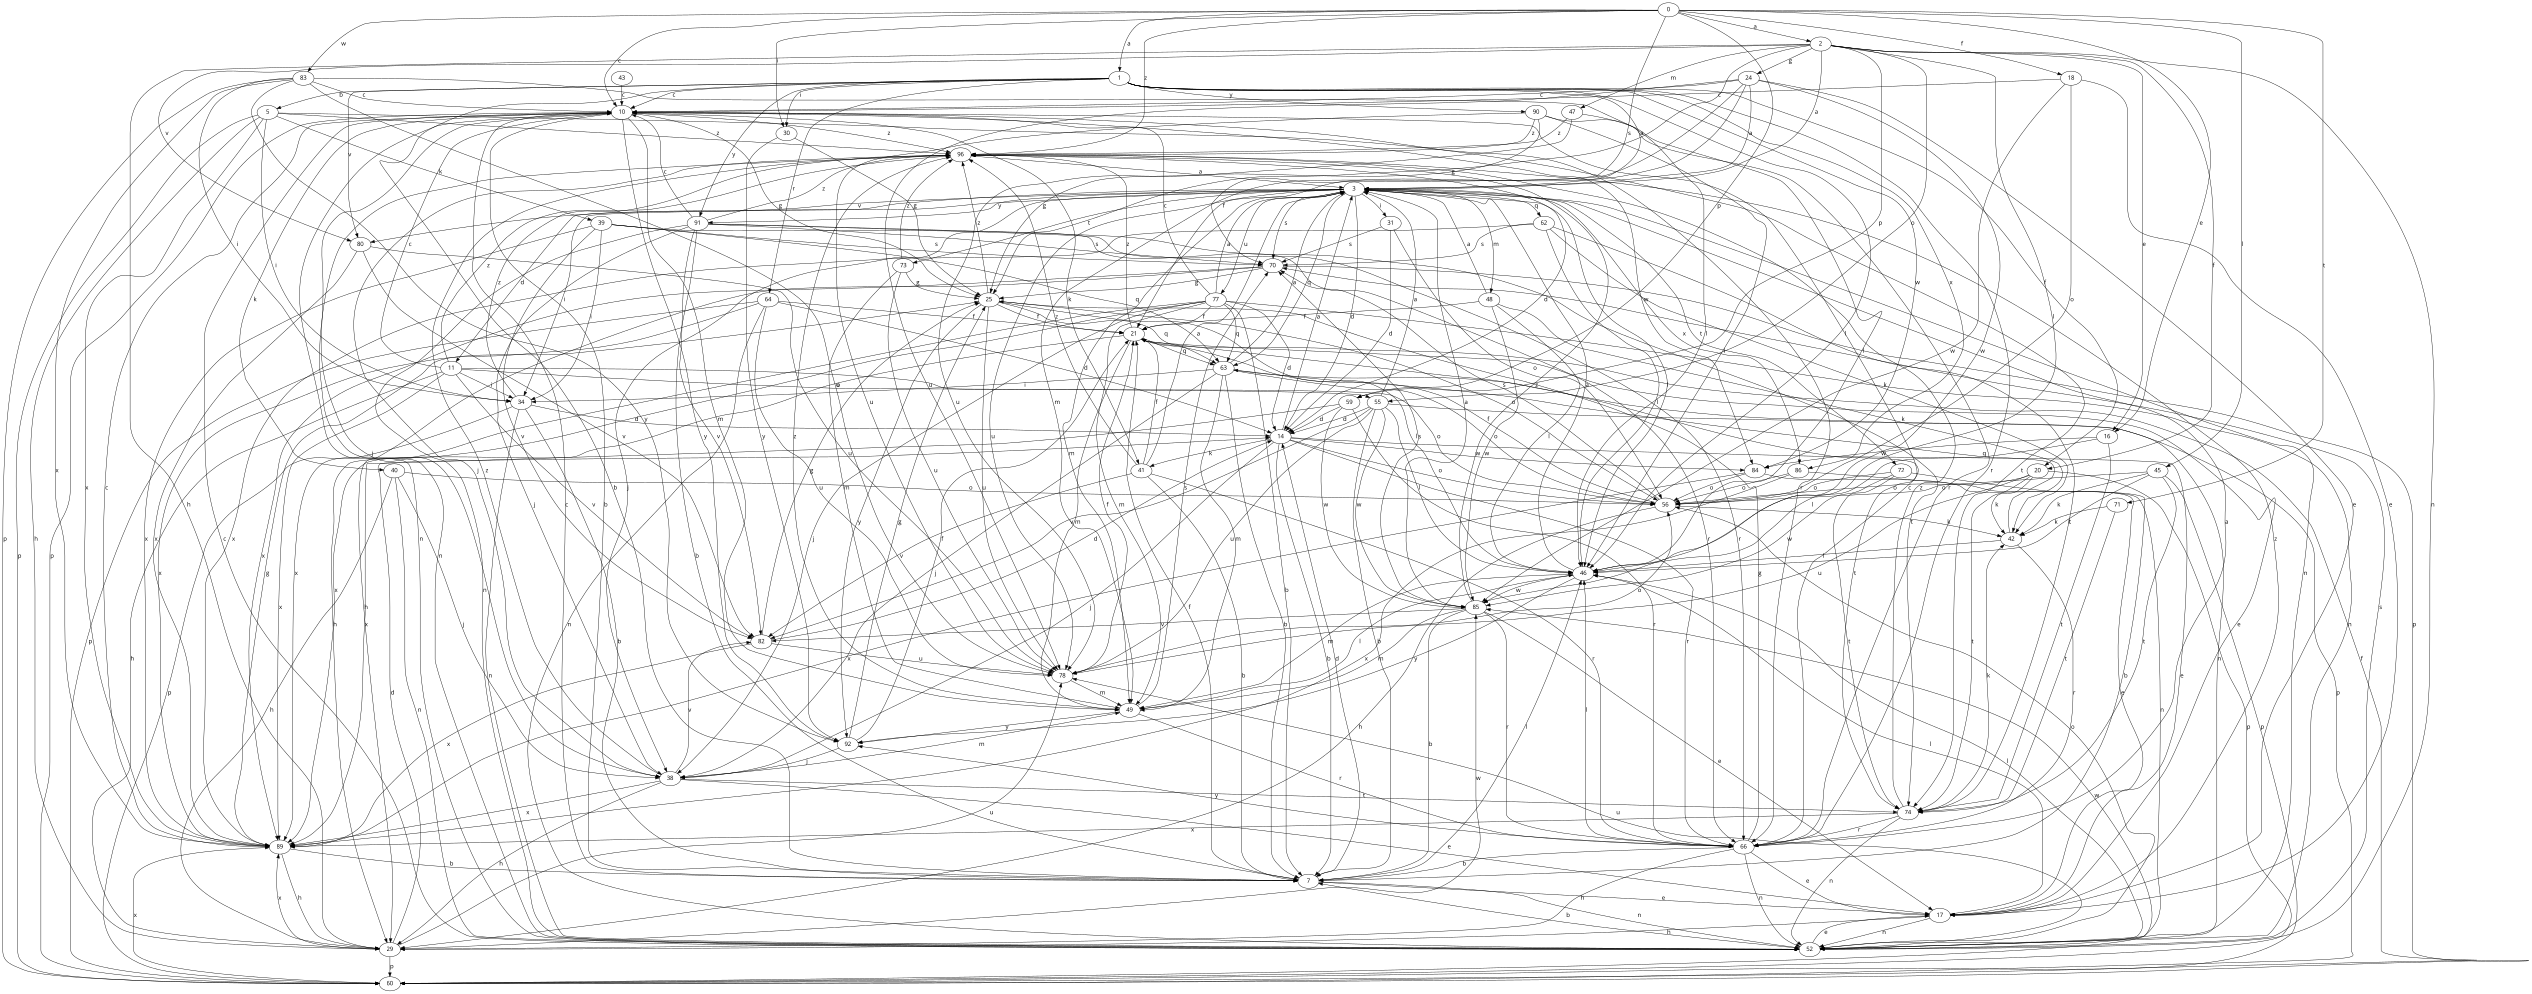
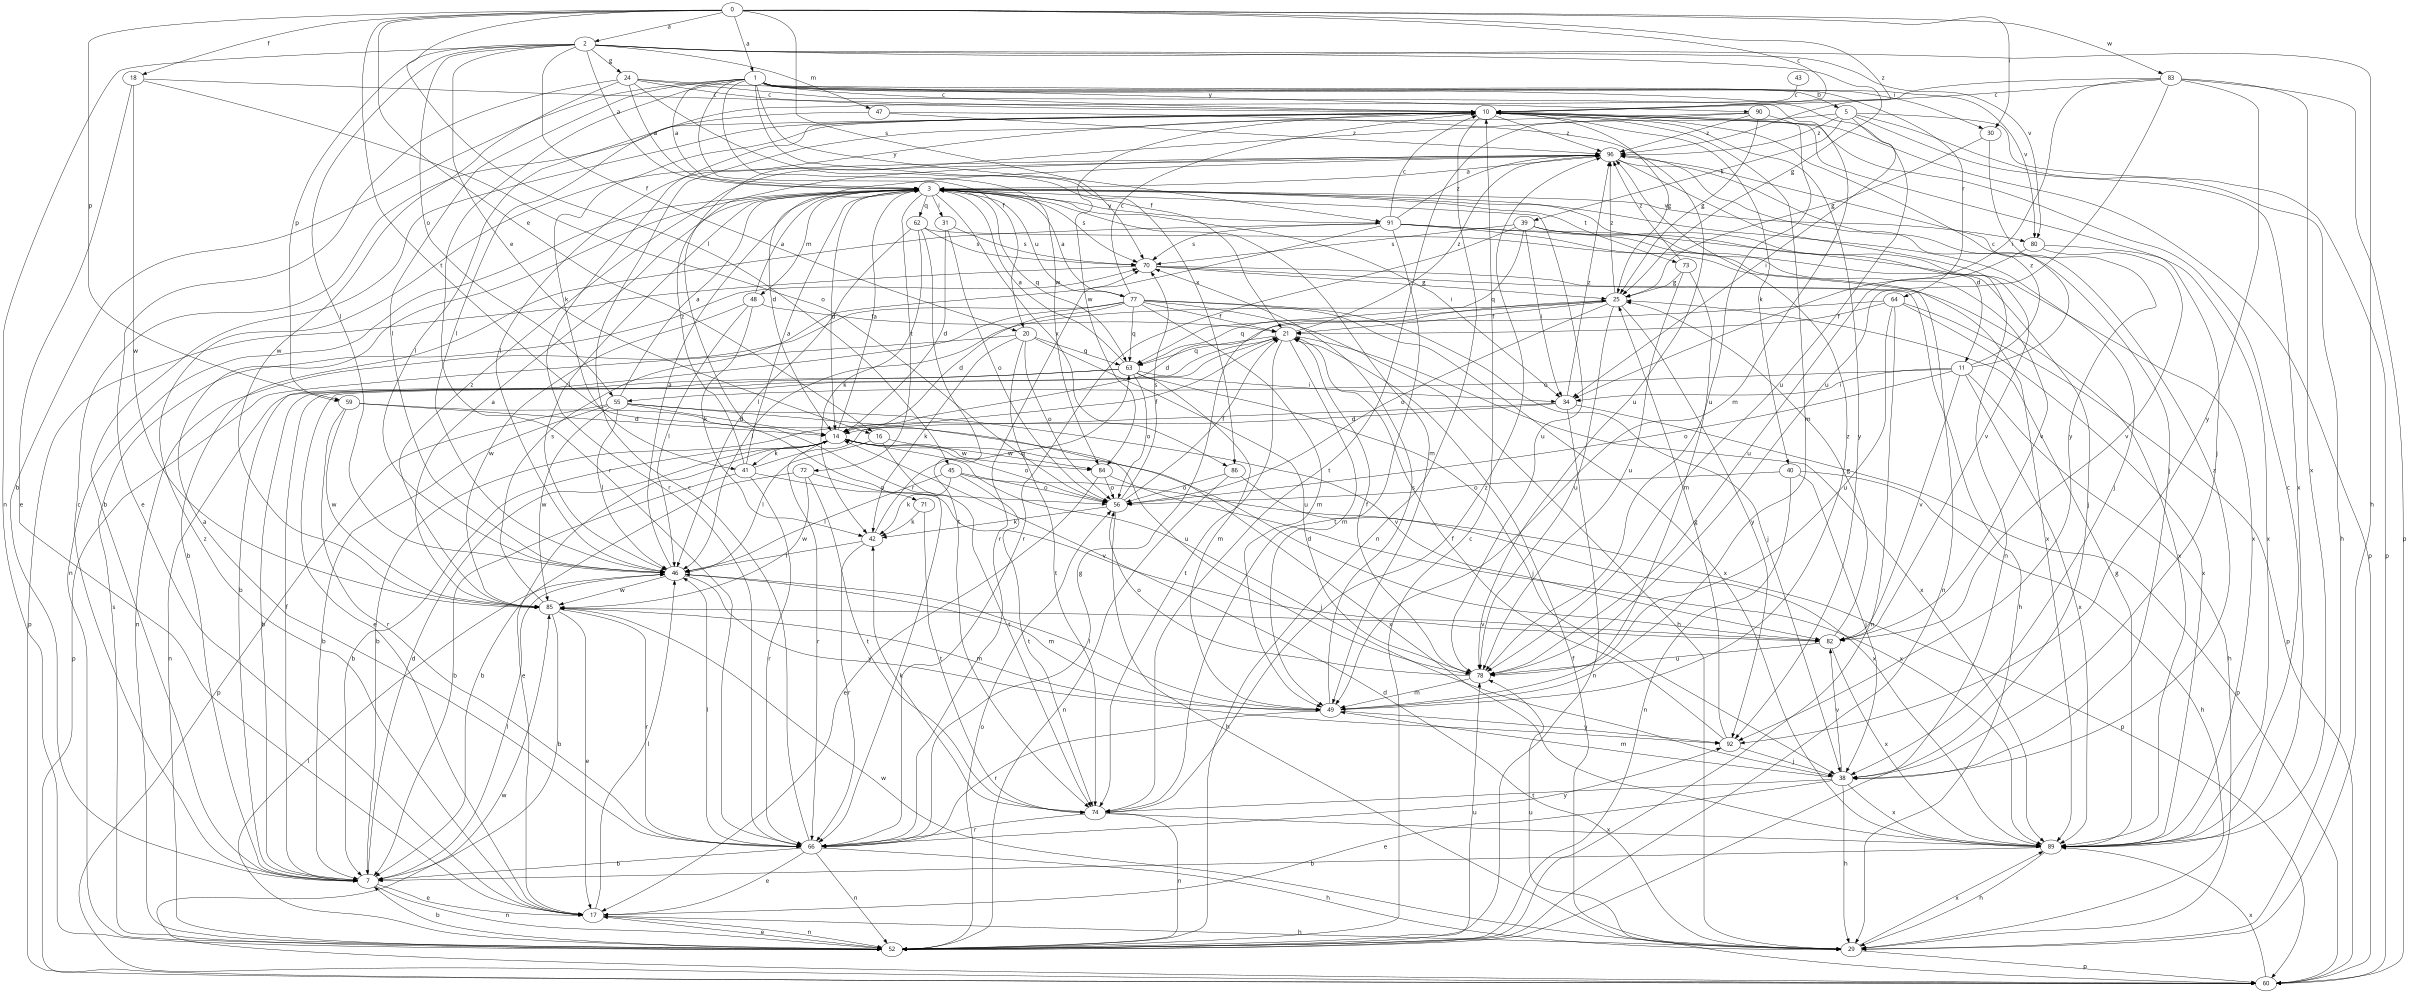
  strict digraph {
    fontname="Open Sans"
    node [fontname="Open Sans"]
    edge [fontname="Open Sans"]
    0
    1
    2
    10
    16
    18
    30
    45
    59
    70
    71
    83
    96
    3
    5
    7
    20
    46
    64
    66
    80
    84
    86
    90
    91
    24
    25
    29
    47
    52
    55
    38
    49
    60
    40
    41
    92
    74
    17
    56
    85
    43
    42
    14
    89
    34
    78
    11
    31
    48
    62
    63
    72
    73
    77
    39
    21
    82
    0 -> 1 [label=a]
    0 -> 2 [label=a]
    0 -> 10 [label=c]
    0 -> 16 [label=e]
    0 -> 18 [label=f]
    0 -> 30 [label=i]
    0 -> 45 [label=l]
    0 -> 59 [label=p]
    0 -> 70 [label=s]
    0 -> 71 [label=t]
    0 -> 83 [label=w]
    0 -> 96 [label=z]
    1 -> 10 [label=c]
    1 -> 30 [label=i]
    1 -> 3 [label=a]
    1 -> 5 [label=b]
    1 -> 7 [label=b]
    1 -> 20 [label=f]
    1 -> 46 [label=l]
    1 -> 64 [label=r]
    1 -> 66 [label=r]
    1 -> 80 [label=v]
    1 -> 84 [label=w]
    1 -> 86 [label=x]
    1 -> 90 [label=y]
    1 -> 91 [label=y]
    2 -> 16 [label=e]
    2 -> 59 [label=p]
    2 -> 3 [label=a]
    2 -> 20 [label=f]
    2 -> 46 [label=l]
    2 -> 80 [label=v]
    2 -> 24 [label=g]
    2 -> 25 [label=g]
    2 -> 29 [label=h]
    2 -> 47 [label=m]
    2 -> 52 [label=n]
    2 -> 55 [label=o]
    10 -> 96 [label=z]
    10 -> 7 [label=b]
    10 -> 66 [label=r]
    10 -> 84 [label=w]
    10 -> 25 [label=g]
    10 -> 52 [label=n]
    10 -> 38 [label=j]
    10 -> 49 [label=m]
    10 -> 60 [label=p]
    10 -> 40 [label=k]
    10 -> 41 [label=k]
    10 -> 92 [label=y]
    16 -> 46 [label=l]
    16 -> 84 [label=w]
    16 -> 74 [label=t]
    18 -> 10 [label=c]
    18 -> 17 [label=e]
    18 -> 56 [label=o]
    18 -> 85 [label=w]
    30 -> 25 [label=g]
    30 -> 92 [label=y]
    45 -> 46 [label=l]
    45 -> 60 [label=p]
    45 -> 74 [label=t]
    45 -> 56 [label=o]
    45 -> 42 [label=k]
    59 -> 66 [label=r]
    59 -> 85 [label=w]
    59 -> 14 [label=d]
    59 -> 89 [label=x]
    70 -> 25 [label=g]
    70 -> 29 [label=h]
    70 -> 60 [label=p]
    70 -> 89 [label=x]
    71 -> 74 [label=t]
    71 -> 42 [label=k]
    83 -> 10 [label=c]
    83 -> 46 [label=l]
    83 -> 60 [label=p]
    83 -> 92 [label=y]
    83 -> 89 [label=x]
    83 -> 34 [label=i]
    83 -> 78 [label=u]
    96 -> 3 [label=a]
    96 -> 52 [label=n]
    96 -> 38 [label=j]
    96 -> 14 [label=d]
    3 -> 70 [label=s]
    3 -> 46 [label=l]
    3 -> 80 [label=v]
    3 -> 86 [label=x]
    3 -> 91 [label=y]
    3 -> 52 [label=n]
    3 -> 38 [label=j]
    3 -> 49 [label=m]
    3 -> 14 [label=d]
    3 -> 34 [label=i]
    3 -> 78 [label=u]
    3 -> 11 [label=d]
    3 -> 31 [label=i]
    3 -> 48 [label=m]
    3 -> 62 [label=q]
    3 -> 63 [label=q]
    3 -> 72 [label=t]
    3 -> 73 [label=t]
    3 -> 77 [label=u]
    5 -> 96 [label=z]
    5 -> 29 [label=h]
    5 -> 60 [label=p]
    5 -> 74 [label=t]
    5 -> 89 [label=x]
    5 -> 34 [label=i]
    5 -> 39 [label=k]
    7 -> 10 [label=c]
    7 -> 46 [label=l]
    7 -> 52 [label=n]
    7 -> 17 [label=e]
    7 -> 14 [label=d]
    7 -> 21 [label=f]
    20 -> 60 [label=p]
    20 -> 74 [label=t]
    20 -> 56 [label=o]
    20 -> 42 [label=k]
    20 -> 78 [label=u]
+   20 -> 63 [label=q]
    46 -> 3 [label=a]
    46 -> 49 [label=m]
    46 -> 92 [label=y]
    46 -> 85 [label=w]
    64 -> 52 [label=n]
    64 -> 60 [label=p]
    64 -> 14 [label=d]
    64 -> 89 [label=x]
    64 -> 78 [label=u]
    64 -> 21 [label=f]
    66 -> 10 [label=c]
    66 -> 3 [label=a]
    66 -> 7 [label=b]
    66 -> 46 [label=l]
    66 -> 25 [label=g]
    66 -> 29 [label=h]
    66 -> 52 [label=n]
    66 -> 92 [label=y]
    66 -> 17 [label=e]
    80 -> 89 [label=x]
    80 -> 78 [label=u]
    80 -> 82 [label=v]
    84 -> 17 [label=e]
    84 -> 56 [label=o]
    84 -> 89 [label=x]
    86 -> 52 [label=n]
    86 -> 56 [label=o]
    86 -> 89 [label=x]
    90 -> 96 [label=z]
    90 -> 46 [label=l]
    90 -> 66 [label=r]
    90 -> 25 [label=g]
    90 -> 78 [label=u]
    91 -> 10 [label=c]
    91 -> 70 [label=s]
    91 -> 96 [label=z]
    91 -> 7 [label=b]
    91 -> 66 [label=r]
    91 -> 52 [label=n]
    91 -> 38 [label=j]
    91 -> 74 [label=t]
    91 -> 82 [label=v]
    24 -> 10 [label=c]
    24 -> 3 [label=a]
    24 -> 49 [label=m]
    24 -> 17 [label=e]
    24 -> 85 [label=w]
    24 -> 78 [label=u]
    24 -> 21 [label=f]
    25 -> 96 [label=z]
    25 -> 46 [label=l]
    25 -> 92 [label=y]
    25 -> 56 [label=o]
    25 -> 78 [label=u]
    25 -> 63 [label=q]
    25 -> 21 [label=f]
    29 -> 60 [label=p]
    29 -> 85 [label=w]
    29 -> 14 [label=d]
    29 -> 89 [label=x]
    29 -> 78 [label=u]
    47 -> 96 [label=z]
    47 -> 46 [label=l]
    47 -> 78 [label=u]
    52 -> 10 [label=c]
    52 -> 70 [label=s]
    52 -> 7 [label=b]
    52 -> 46 [label=l]
    52 -> 17 [label=e]
    52 -> 56 [label=o]
    52 -> 78 [label=u]
    55 -> 3 [label=a]
    55 -> 7 [label=b]
    55 -> 46 [label=l]
    55 -> 60 [label=p]
    55 -> 85 [label=w]
    55 -> 14 [label=d]
    55 -> 78 [label=u]
    55 -> 82 [label=v]
    38 -> 96 [label=z]
    38 -> 29 [label=h]
    38 -> 49 [label=m]
    38 -> 74 [label=t]
    38 -> 17 [label=e]
    38 -> 89 [label=x]
    38 -> 82 [label=v]
    49 -> 70 [label=s]
    49 -> 96 [label=z]
    49 -> 46 [label=l]
    49 -> 66 [label=r]
    49 -> 92 [label=y]
    60 -> 85 [label=w]
    60 -> 89 [label=x]
    60 -> 21 [label=f]
    40 -> 29 [label=h]
    40 -> 52 [label=n]
    40 -> 38 [label=j]
    40 -> 56 [label=o]
    41 -> 96 [label=z]
    41 -> 3 [label=a]
    41 -> 7 [label=b]
    41 -> 66 [label=r]
    41 -> 21 [label=f]
    41 -> 82 [label=v]
    92 -> 25 [label=g]
    92 -> 38 [label=j]
    92 -> 21 [label=f]
    74 -> 96 [label=z]
    74 -> 66 [label=r]
    74 -> 52 [label=n]
    74 -> 42 [label=k]
    74 -> 89 [label=x]
    17 -> 96 [label=z]
    17 -> 46 [label=l]
    17 -> 29 [label=h]
    17 -> 52 [label=n]
    56 -> 70 [label=s]
    56 -> 29 [label=h]
    56 -> 42 [label=k]
    56 -> 21 [label=f]
    85 -> 70 [label=s]
    85 -> 96 [label=z]
    85 -> 3 [label=a]
    85 -> 7 [label=b]
    85 -> 66 [label=r]
    85 -> 49 [label=m]
    85 -> 17 [label=e]
    85 -> 82 [label=v]
    43 -> 10 [label=c]
    42 -> 46 [label=l]
    42 -> 66 [label=r]
    42 -> 63 [label=q]
    14 -> 3 [label=a]
    14 -> 7 [label=b]
    14 -> 66 [label=r]
    14 -> 84 [label=w]
    14 -> 38 [label=j]
    14 -> 41 [label=k]
    14 -> 17 [label=e]
    14 -> 56 [label=o]
    89 -> 10 [label=c]
    89 -> 7 [label=b]
    89 -> 25 [label=g]
    89 -> 29 [label=h]
    34 -> 96 [label=z]
    34 -> 7 [label=b]
    34 -> 52 [label=n]
    34 -> 60 [label=p]
    34 -> 14 [label=d]
    78 -> 49 [label=m]
    78 -> 56 [label=o]
    78 -> 21 [label=f]
    11 -> 10 [label=c]
    11 -> 96 [label=z]
    11 -> 29 [label=h]
    11 -> 55 [label=o]
    11 -> 56 [label=o]
    11 -> 89 [label=x]
    11 -> 34 [label=i]
    11 -> 82 [label=v]
    31 -> 70 [label=s]
    31 -> 56 [label=o]
    31 -> 14 [label=d]
    48 -> 3 [label=a]
    48 -> 46 [label=l]
    48 -> 85 [label=w]
    48 -> 42 [label=k]
    48 -> 21 [label=f]
    62 -> 70 [label=s]
    62 -> 46 [label=l]
    62 -> 74 [label=t]
    62 -> 42 [label=k]
    62 -> 89 [label=x]
    63 -> 3 [label=a]
    63 -> 7 [label=b]
    63 -> 52 [label=n]
    63 -> 38 [label=j]
    63 -> 49 [label=m]
    63 -> 56 [label=o]
    63 -> 34 [label=i]
    72 -> 7 [label=b]
    72 -> 74 [label=t]
    72 -> 56 [label=o]
    72 -> 85 [label=w]
    73 -> 96 [label=z]
    73 -> 25 [label=g]
    73 -> 49 [label=m]
    73 -> 78 [label=u]
    77 -> 10 [label=c]
    77 -> 3 [label=a]
    77 -> 7 [label=b]
    77 -> 29 [label=h]
    77 -> 52 [label=n]
    77 -> 38 [label=j]
    77 -> 49 [label=m]
    77 -> 14 [label=d]
    77 -> 89 [label=x]
    77 -> 63 [label=q]
    77 -> 21 [label=f]
    39 -> 70 [label=s]
    39 -> 66 [label=r]
    39 -> 89 [label=x]
    39 -> 34 [label=i]
    39 -> 63 [label=q]
    39 -> 82 [label=v]
    21 -> 96 [label=z]
    21 -> 49 [label=m]
    21 -> 74 [label=t]
    21 -> 17 [label=e]
    21 -> 89 [label=x]
    21 -> 63 [label=q]
    82 -> 25 [label=g]
    82 -> 14 [label=d]
    82 -> 89 [label=x]
    82 -> 78 [label=u]
  }
